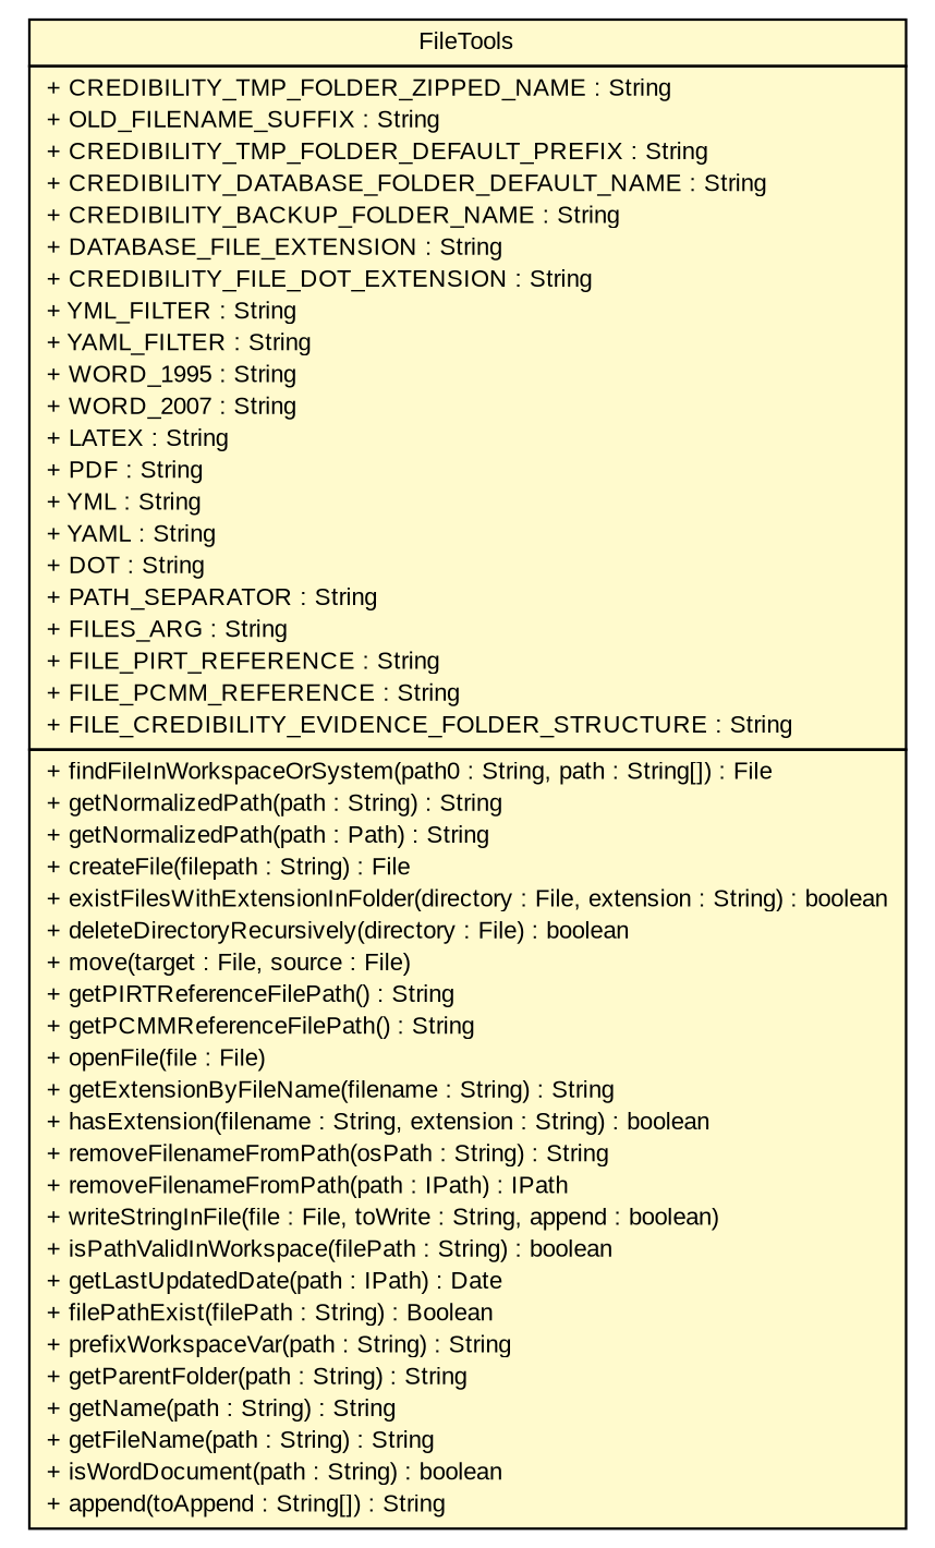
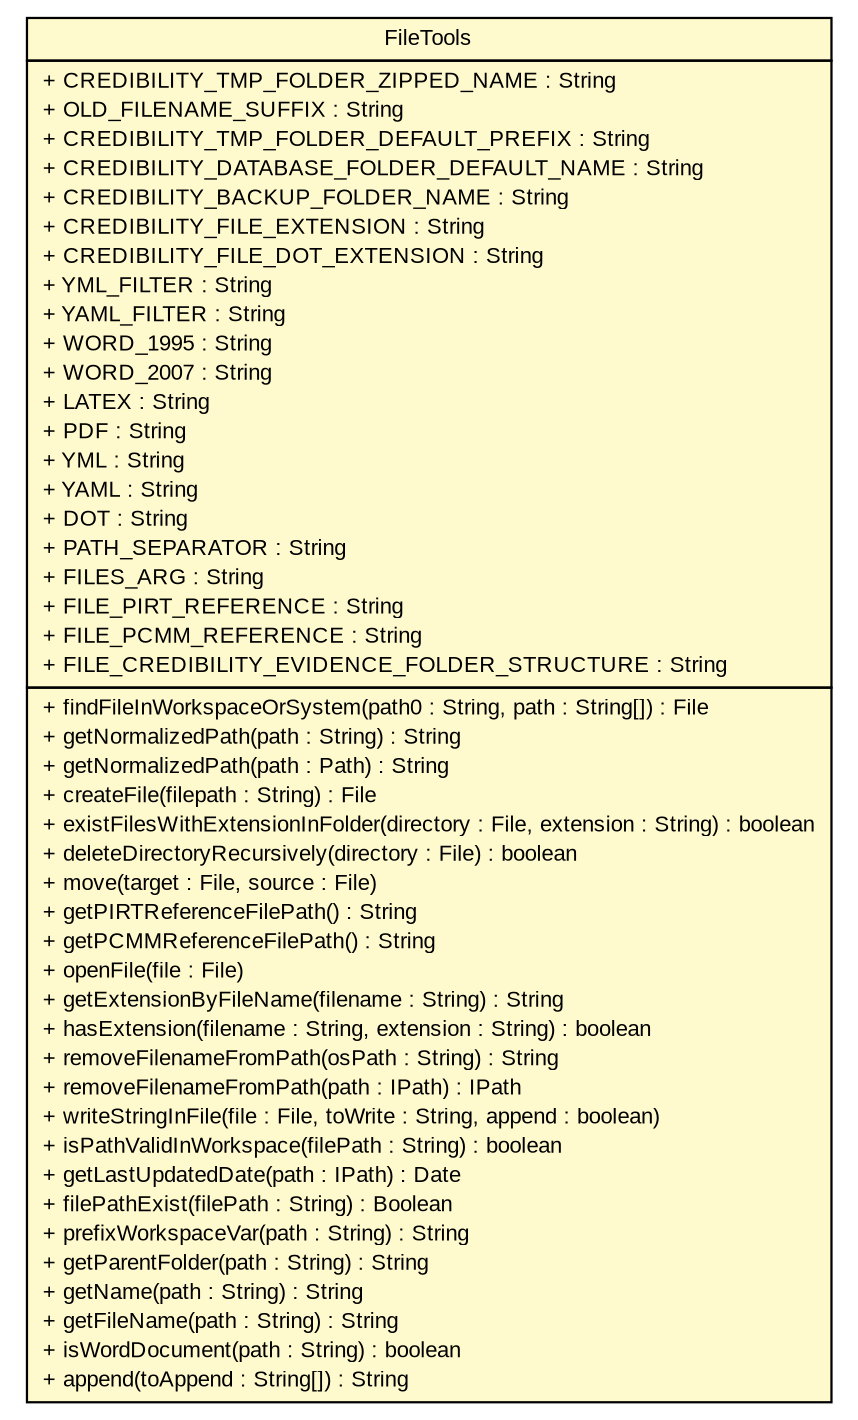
  digraph {
    nodesep=0.25
    ranksep=0.5
-   n1 [fontcolor=black fontname=arial fontsize=10.0 label=<<table title="gov.sandia.cf.tools.FileTools" border="0" cellborder="1" cellspacing="0" cellpadding="2" port="p" bgcolor="lemonChiffon" href="./FileTools.html"> 		<tr><td><table border="0" cellspacing="0" cellpadding="1"> <tr><td align="center" balign="center"> FileTools </td></tr> 		</table></td></tr> 		<tr><td><table border="0" cellspacing="0" cellpadding="1"> <tr><td align="left" balign="left"> + CREDIBILITY_TMP_FOLDER_ZIPPED_NAME : String </td></tr> <tr><td align="left" balign="left"> + OLD_FILENAME_SUFFIX : String </td></tr> <tr><td align="left" balign="left"> + CREDIBILITY_TMP_FOLDER_DEFAULT_PREFIX : String </td></tr> <tr><td align="left" balign="left"> + CREDIBILITY_DATABASE_FOLDER_DEFAULT_NAME : String </td></tr> <tr><td align="left" balign="left"> + CREDIBILITY_BACKUP_FOLDER_NAME : String </td></tr> <tr><td align="left" balign="left"> + DATABASE_FILE_EXTENSION : String </td></tr> <tr><td align="left" balign="left"> + CREDIBILITY_FILE_DOT_EXTENSION : String </td></tr> <tr><td align="left" balign="left"> + YML_FILTER : String </td></tr> <tr><td align="left" balign="left"> + YAML_FILTER : String </td></tr> <tr><td align="left" balign="left"> + WORD_1995 : String </td></tr> <tr><td align="left" balign="left"> + WORD_2007 : String </td></tr> <tr><td align="left" balign="left"> + LATEX : String </td></tr> <tr><td align="left" balign="left"> + PDF : String </td></tr> <tr><td align="left" balign="left"> + YML : String </td></tr> <tr><td align="left" balign="left"> + YAML : String </td></tr> <tr><td align="left" balign="left"> + DOT : String </td></tr> <tr><td align="left" balign="left"> + PATH_SEPARATOR : String </td></tr> <tr><td align="left" balign="left"> + FILES_ARG : String </td></tr> <tr><td align="left" balign="left"> + FILE_PIRT_REFERENCE : String </td></tr> <tr><td align="left" balign="left"> + FILE_PCMM_REFERENCE : String </td></tr> <tr><td align="left" balign="left"> + FILE_CREDIBILITY_EVIDENCE_FOLDER_STRUCTURE : String </td></tr> 		</table></td></tr> 		<tr><td><table border="0" cellspacing="0" cellpadding="1"> <tr><td align="left" balign="left"> + findFileInWorkspaceOrSystem(path0 : String, path : String[]) : File </td></tr> <tr><td align="left" balign="left"> + getNormalizedPath(path : String) : String </td></tr> <tr><td align="left" balign="left"> + getNormalizedPath(path : Path) : String </td></tr> <tr><td align="left" balign="left"> + createFile(filepath : String) : File </td></tr> <tr><td align="left" balign="left"> + existFilesWithExtensionInFolder(directory : File, extension : String) : boolean </td></tr> <tr><td align="left" balign="left"> + deleteDirectoryRecursively(directory : File) : boolean </td></tr> <tr><td align="left" balign="left"> + move(target : File, source : File) </td></tr> <tr><td align="left" balign="left"> + getPIRTReferenceFilePath() : String </td></tr> <tr><td align="left" balign="left"> + getPCMMReferenceFilePath() : String </td></tr> <tr><td align="left" balign="left"> + openFile(file : File) </td></tr> <tr><td align="left" balign="left"> + getExtensionByFileName(filename : String) : String </td></tr> <tr><td align="left" balign="left"> + hasExtension(filename : String, extension : String) : boolean </td></tr> <tr><td align="left" balign="left"> + removeFilenameFromPath(osPath : String) : String </td></tr> <tr><td align="left" balign="left"> + removeFilenameFromPath(path : IPath) : IPath </td></tr> <tr><td align="left" balign="left"> + writeStringInFile(file : File, toWrite : String, append : boolean) </td></tr> <tr><td align="left" balign="left"> + isPathValidInWorkspace(filePath : String) : boolean </td></tr> <tr><td align="left" balign="left"> + getLastUpdatedDate(path : IPath) : Date </td></tr> <tr><td align="left" balign="left"> + filePathExist(filePath : String) : Boolean </td></tr> <tr><td align="left" balign="left"> + prefixWorkspaceVar(path : String) : String </td></tr> <tr><td align="left" balign="left"> + getParentFolder(path : String) : String </td></tr> <tr><td align="left" balign="left"> + getName(path : String) : String </td></tr> <tr><td align="left" balign="left"> + getFileName(path : String) : String </td></tr> <tr><td align="left" balign="left"> + isWordDocument(path : String) : boolean </td></tr> <tr><td align="left" balign="left"> + append(toAppend : String[]) : String </td></tr> 		</table></td></tr> 		</table>> shape=plaintext]
+   n1 [fontcolor=black fontname=arial fontsize=10.0 label=<<table title="gov.sandia.cf.tools.FileTools" border="0" cellborder="1" cellspacing="0" cellpadding="2" port="p" bgcolor="lemonChiffon" href="./FileTools.html"> 		<tr><td><table border="0" cellspacing="0" cellpadding="1"> <tr><td align="center" balign="center"> FileTools </td></tr> 		</table></td></tr> 		<tr><td><table border="0" cellspacing="0" cellpadding="1"> <tr><td align="left" balign="left"> + CREDIBILITY_TMP_FOLDER_ZIPPED_NAME : String </td></tr> <tr><td align="left" balign="left"> + OLD_FILENAME_SUFFIX : String </td></tr> <tr><td align="left" balign="left"> + CREDIBILITY_TMP_FOLDER_DEFAULT_PREFIX : String </td></tr> <tr><td align="left" balign="left"> + CREDIBILITY_DATABASE_FOLDER_DEFAULT_NAME : String </td></tr> <tr><td align="left" balign="left"> + CREDIBILITY_BACKUP_FOLDER_NAME : String </td></tr> <tr><td align="left" balign="left"> + CREDIBILITY_FILE_EXTENSION : String </td></tr> <tr><td align="left" balign="left"> + CREDIBILITY_FILE_DOT_EXTENSION : String </td></tr> <tr><td align="left" balign="left"> + YML_FILTER : String </td></tr> <tr><td align="left" balign="left"> + YAML_FILTER : String </td></tr> <tr><td align="left" balign="left"> + WORD_1995 : String </td></tr> <tr><td align="left" balign="left"> + WORD_2007 : String </td></tr> <tr><td align="left" balign="left"> + LATEX : String </td></tr> <tr><td align="left" balign="left"> + PDF : String </td></tr> <tr><td align="left" balign="left"> + YML : String </td></tr> <tr><td align="left" balign="left"> + YAML : String </td></tr> <tr><td align="left" balign="left"> + DOT : String </td></tr> <tr><td align="left" balign="left"> + PATH_SEPARATOR : String </td></tr> <tr><td align="left" balign="left"> + FILES_ARG : String </td></tr> <tr><td align="left" balign="left"> + FILE_PIRT_REFERENCE : String </td></tr> <tr><td align="left" balign="left"> + FILE_PCMM_REFERENCE : String </td></tr> <tr><td align="left" balign="left"> + FILE_CREDIBILITY_EVIDENCE_FOLDER_STRUCTURE : String </td></tr> 		</table></td></tr> 		<tr><td><table border="0" cellspacing="0" cellpadding="1"> <tr><td align="left" balign="left"> + findFileInWorkspaceOrSystem(path0 : String, path : String[]) : File </td></tr> <tr><td align="left" balign="left"> + getNormalizedPath(path : String) : String </td></tr> <tr><td align="left" balign="left"> + getNormalizedPath(path : Path) : String </td></tr> <tr><td align="left" balign="left"> + createFile(filepath : String) : File </td></tr> <tr><td align="left" balign="left"> + existFilesWithExtensionInFolder(directory : File, extension : String) : boolean </td></tr> <tr><td align="left" balign="left"> + deleteDirectoryRecursively(directory : File) : boolean </td></tr> <tr><td align="left" balign="left"> + move(target : File, source : File) </td></tr> <tr><td align="left" balign="left"> + getPIRTReferenceFilePath() : String </td></tr> <tr><td align="left" balign="left"> + getPCMMReferenceFilePath() : String </td></tr> <tr><td align="left" balign="left"> + openFile(file : File) </td></tr> <tr><td align="left" balign="left"> + getExtensionByFileName(filename : String) : String </td></tr> <tr><td align="left" balign="left"> + hasExtension(filename : String, extension : String) : boolean </td></tr> <tr><td align="left" balign="left"> + removeFilenameFromPath(osPath : String) : String </td></tr> <tr><td align="left" balign="left"> + removeFilenameFromPath(path : IPath) : IPath </td></tr> <tr><td align="left" balign="left"> + writeStringInFile(file : File, toWrite : String, append : boolean) </td></tr> <tr><td align="left" balign="left"> + isPathValidInWorkspace(filePath : String) : boolean </td></tr> <tr><td align="left" balign="left"> + getLastUpdatedDate(path : IPath) : Date </td></tr> <tr><td align="left" balign="left"> + filePathExist(filePath : String) : Boolean </td></tr> <tr><td align="left" balign="left"> + prefixWorkspaceVar(path : String) : String </td></tr> <tr><td align="left" balign="left"> + getParentFolder(path : String) : String </td></tr> <tr><td align="left" balign="left"> + getName(path : String) : String </td></tr> <tr><td align="left" balign="left"> + getFileName(path : String) : String </td></tr> <tr><td align="left" balign="left"> + isWordDocument(path : String) : boolean </td></tr> <tr><td align="left" balign="left"> + append(toAppend : String[]) : String </td></tr> 		</table></td></tr> 		</table>> shape=plaintext]
  }
